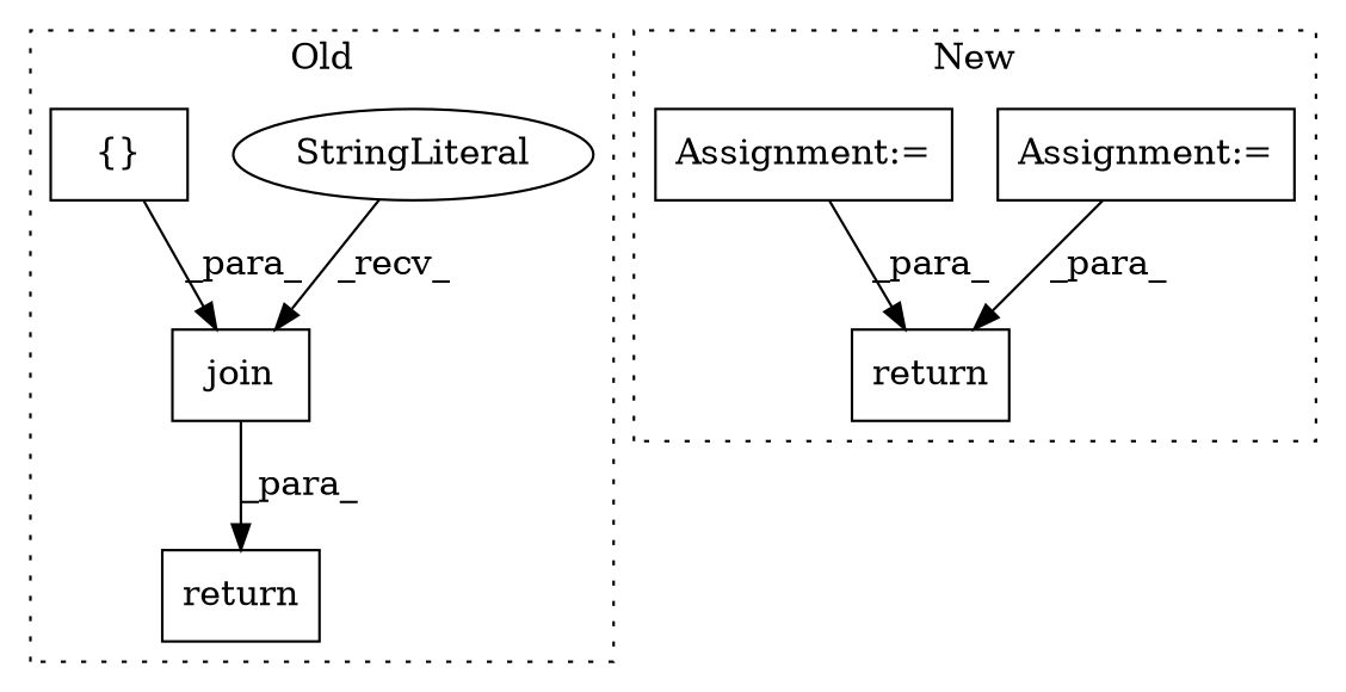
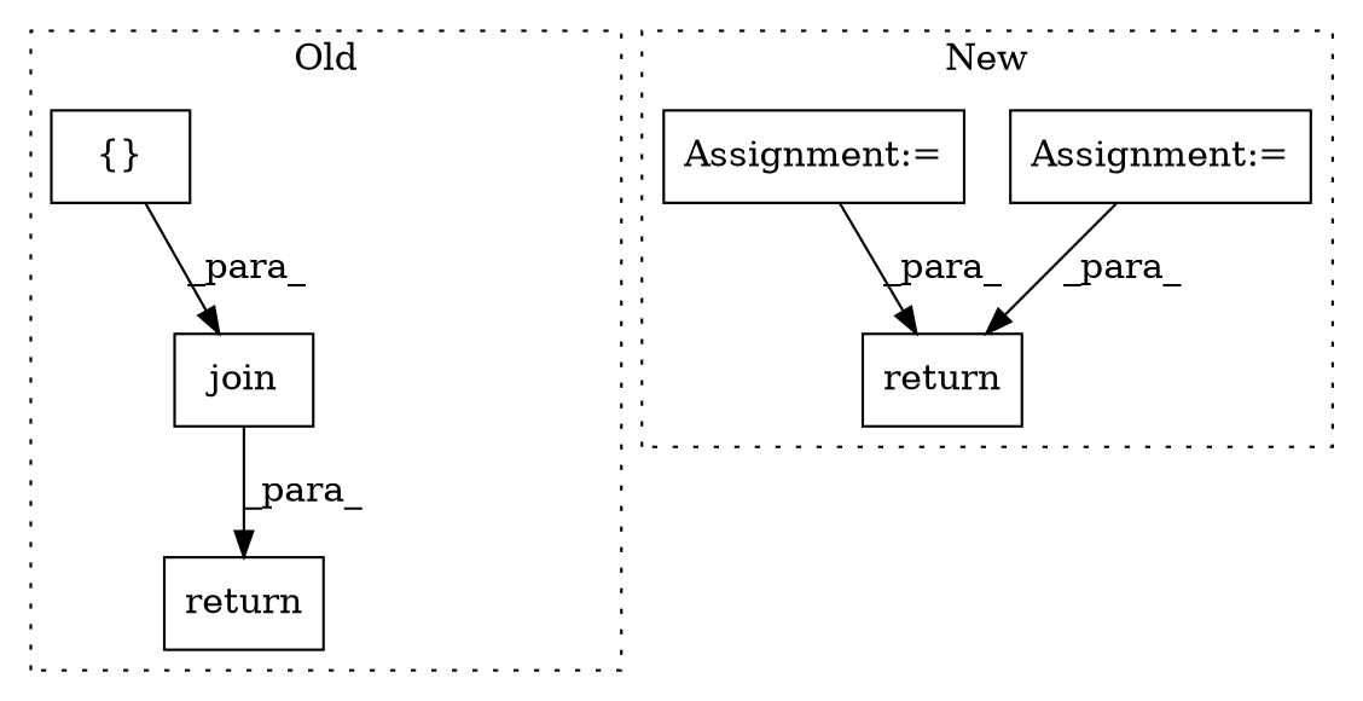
  digraph {
    node [a=41 l=7 shape=box]
    n1 [a=32 l="5,1" label=join s="3172,3220"]
-   n2 [a=45 l=3 label=StringLiteral s=3168 shape=ellipse]
    n3 [label=return s=3161]
    n4 [a=4 l="1,1" label="{}" s="3189,3219"]
    n5 [label=return s=3255]
    n6 [a=7 l=1 label="Assignment:=" s=3201]
    n7 [a=7 l=4 label="Assignment:=" s=3187]
    subgraph cluster_1 {
      label=Old
      style=dotted
      n1
-     n2
      n3
      n4
    }
    subgraph cluster_2 {
      label=New
      style=dotted
      n5
      n6
      n7
    }
    n1 -> n3 [label=_para_]
-   n2 -> n1 [label=_recv_]
    n4 -> n1 [label=_para_]
    n6 -> n5 [label=_para_]
    n7 -> n5 [label=_para_]
  }
